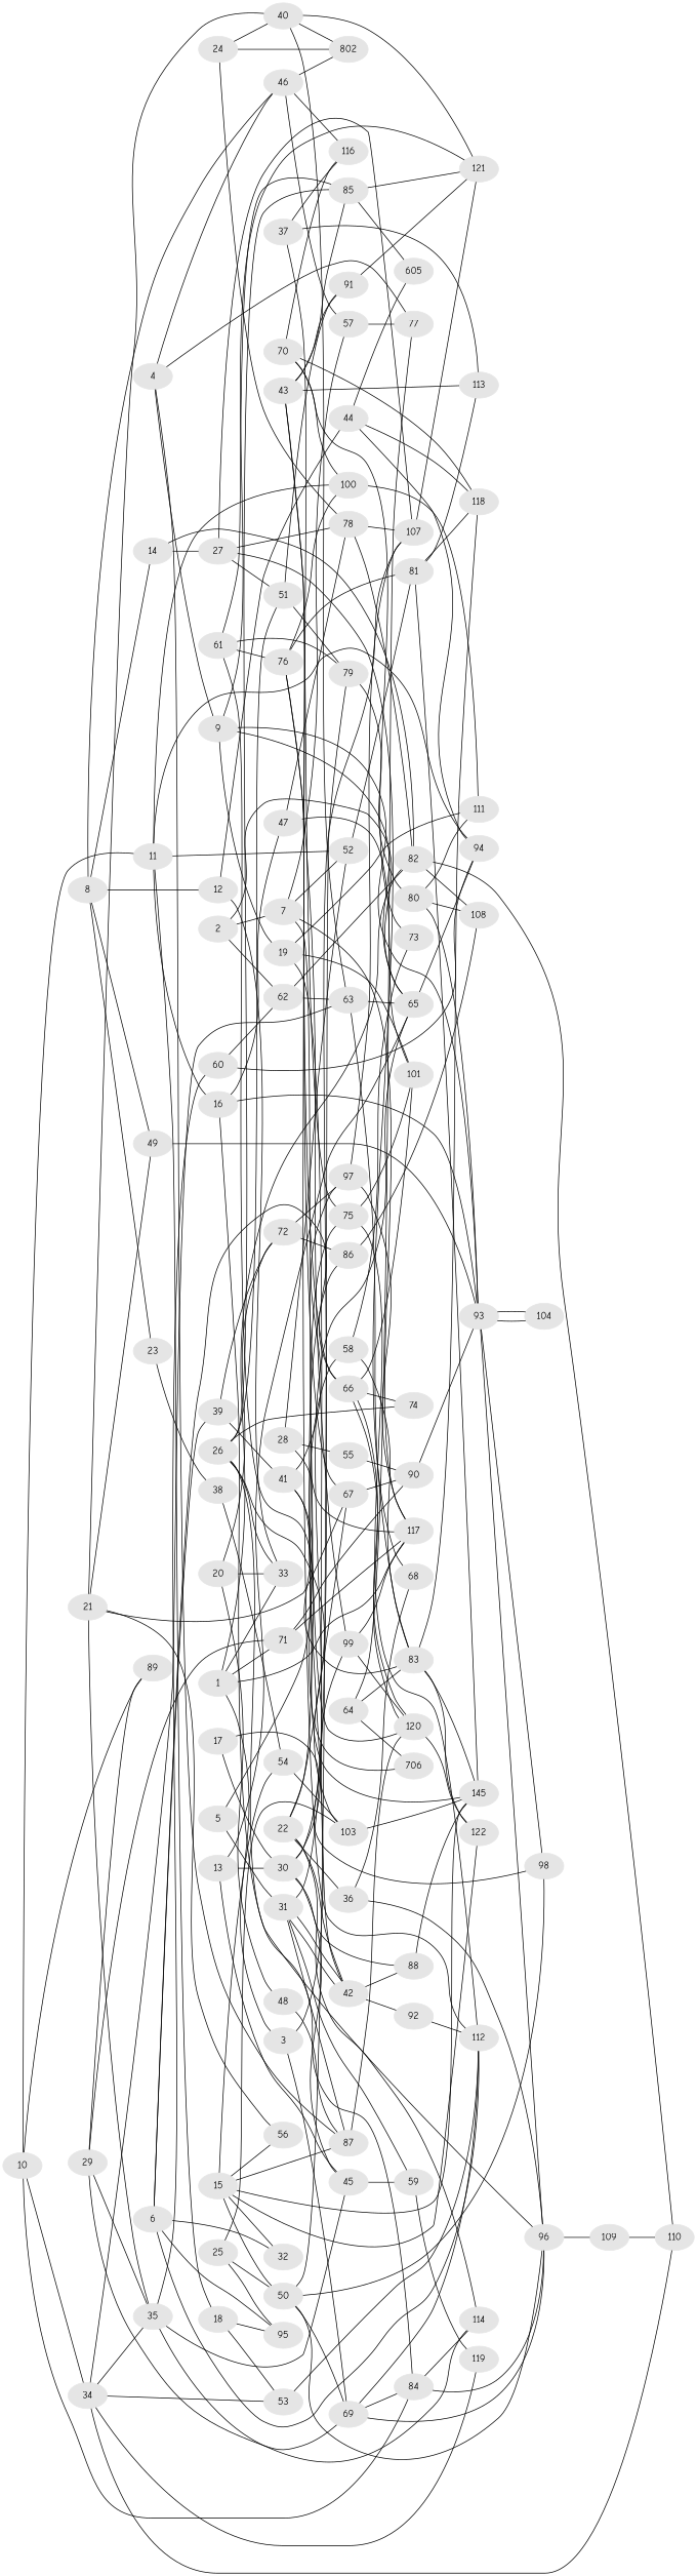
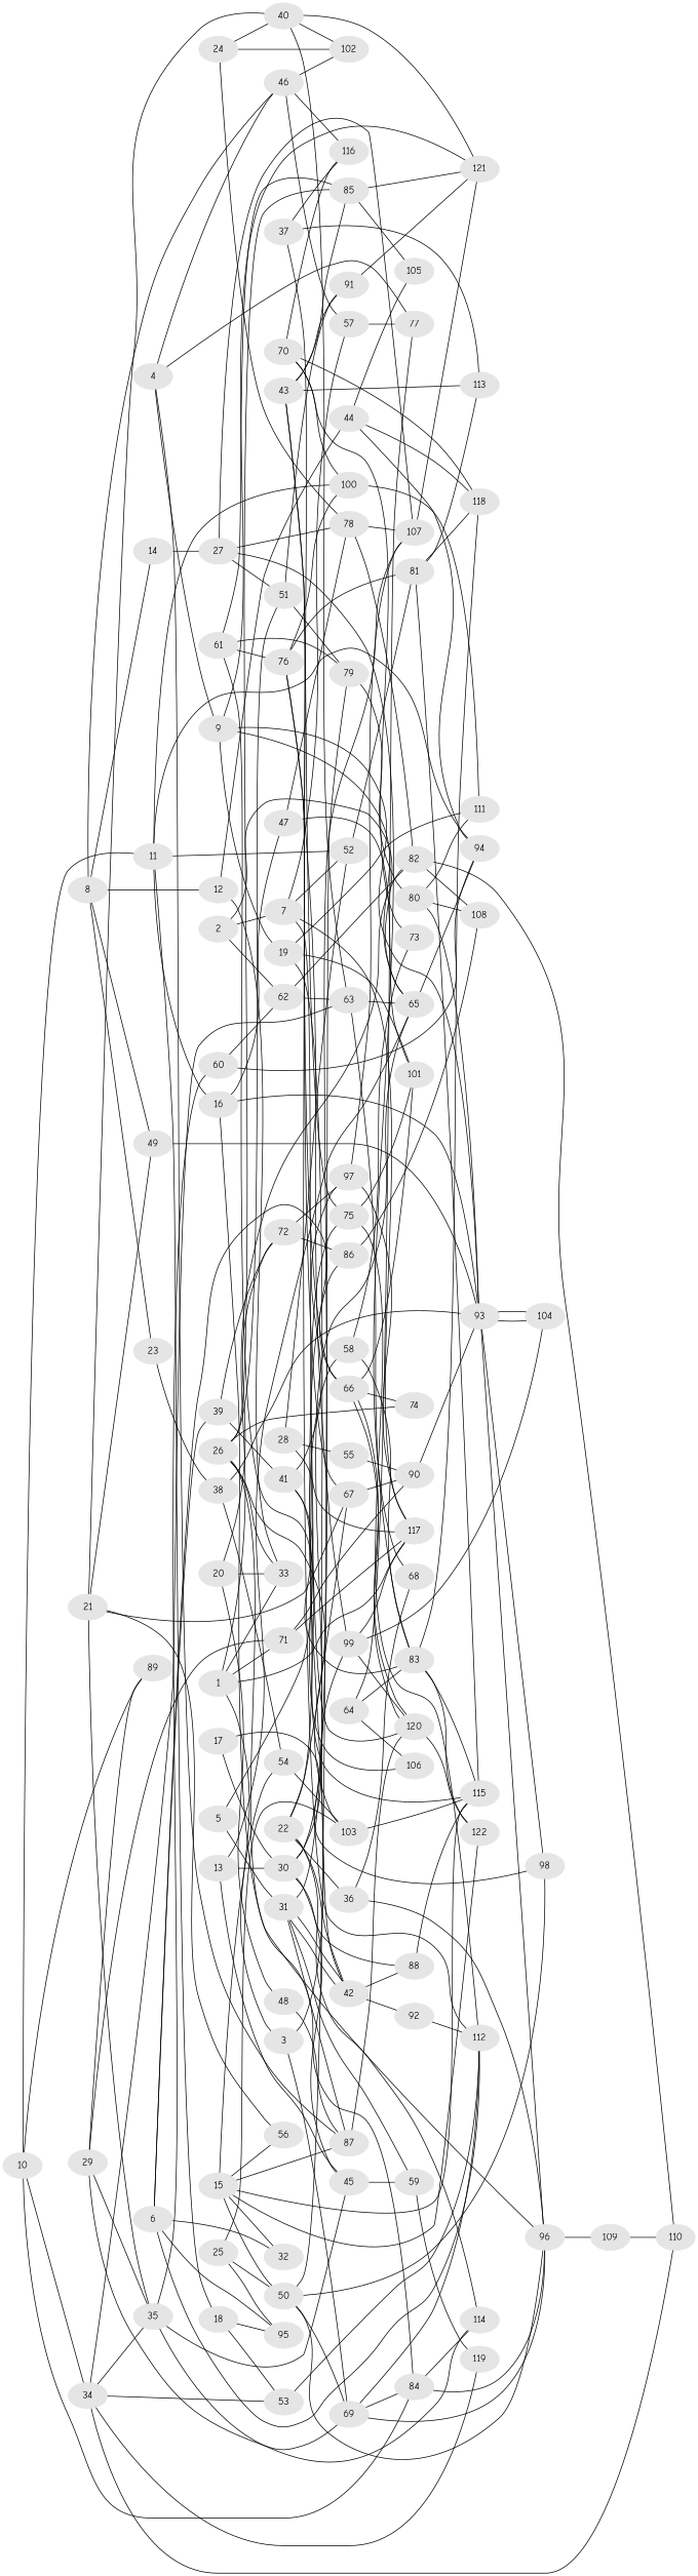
  graph {
    fontname="Comic Neue"
    rankdir=LR
    node [color=gray90 fontname="Comic Neue" style=filled]
    edge [fontname="Comic Neue"]
    1
    3
    33
    71
    82
    117
    58
    69
    90
    110
    108
    2
    7
    62
    65
    52
    57
    120
    63
    94
    83
    73
    112
    84
    96
    4
    9
    46
    77
    87
    19
    93
    121
-   102 [label=802]
+   102
    116
    5
    31
    75
    42
    107
    59
    101
    6
    32
    39
    66
    95
    72
    41
    74
    81
    122
    8
    12
    14
    23
    49
    44
    27
    38
    111
    98
    104
    10
    11
    34
    89
    16
    18
    100
    53
    35
    119
    51
    91
    79
    114
    47
-   105 [label=605]
+   105
    118
    13
    30
    45
    88
    99
    78
    68
    15
    50
    54
    56
-   115 [label=145]
+   115
    103
    17
    92
    20
    48
    86
    97
    21
    40
    67
    60
    22
    36
    24
    25
    26
    85
    109
    28
    55
    29
    37
    113
-   106 [label=706]
+   106
    43
    80
    61
    76
    64
    70
    1 -- 3
    1 -- 33
    1 -- 71
    1 -- 82
    1 -- 117
    3 -- 58
    3 -- 69
    71 -- 117
    71 -- 90
    82 -- 110
    82 -- 108
    58 -- 83
    58 -- 73
    69 -- 112
    69 -- 84
    69 -- 96
    90 -- 93
    2 -- 7
    2 -- 62
    2 -- 65
    7 -- 117
    7 -- 52
    7 -- 57
    7 -- 120
    62 -- 82
    62 -- 63
    65 -- 94
    52 -- 81
    57 -- 77
    120 -- 122
    63 -- 65
    63 -- 83
    83 -- 122
    83 -- 118
    83 -- 115
    84 -- 96
    84 -- 114
    96 -- 109
    4 -- 9
    4 -- 46
    4 -- 77
    4 -- 87
    9 -- 65
    9 -- 19
    9 -- 93
    9 -- 121
    46 -- 57
    46 -- 102
    46 -- 116
    87 -- 120
    19 -- 42
    19 -- 101
    19 -- 111
    93 -- 96
    93 -- 98
    93 -- 104
    93 -- 104
    5 -- 31
    5 -- 75
    31 -- 87
    31 -- 42
    31 -- 42
    31 -- 107
    31 -- 59
    75 -- 112
    75 -- 101
    42 -- 88
    42 -- 92
    107 -- 121
    59 -- 119
    6 -- 112
    6 -- 32
    6 -- 39
    6 -- 66
    6 -- 95
    39 -- 72
    39 -- 41
    66 -- 120
    66 -- 120
    66 -- 101
    66 -- 74
    72 -- 86
    72 -- 97
    41 -- 83
    41 -- 97
    41 -- 106
    81 -- 118
    81 -- 115
    81 -- 113
    8 -- 46
    8 -- 12
    8 -- 14
    8 -- 23
    8 -- 49
    12 -- 33
    12 -- 44
-   14 -- 82
    14 -- 27
    23 -- 38
    49 -- 93
    44 -- 94
    44 -- 105
    44 -- 118
    27 -- 107
    27 -- 51
    27 -- 78
    27 -- 68
+   38 -- 93
    38 -- 54
    10 -- 84
    10 -- 11
    10 -- 34
    10 -- 89
    11 -- 52
    11 -- 94
    11 -- 16
    11 -- 18
    11 -- 100
    34 -- 110
    34 -- 63
    34 -- 53
    34 -- 35
    34 -- 119
    16 -- 84
    16 -- 93
    16 -- 47
    18 -- 95
    18 -- 53
    100 -- 111
    53 -- 112
    35 -- 114
    35 -- 45
    35 -- 60
    51 -- 91
    51 -- 79
    91 -- 121
    79 -- 80
    47 -- 101
    47 -- 78
    13 -- 65
    13 -- 30
    13 -- 45
    30 -- 65
    30 -- 45
    30 -- 88
    30 -- 99
    45 -- 59
    88 -- 115
    99 -- 117
    99 -- 120
+   99 -- 104
    78 -- 82
    78 -- 107
    15 -- 87
    15 -- 32
    15 -- 122
    15 -- 50
    15 -- 54
    15 -- 56
    15 -- 115
    50 -- 69
    50 -- 96
    50 -- 98
    50 -- 79
    54 -- 103
    103 -- 115
    17 -- 98
    17 -- 30
    92 -- 112
    20 -- 33
    20 -- 72
    20 -- 48
    48 -- 87
    86 -- 108
    97 -- 117
    97 -- 107
    21 -- 49
    21 -- 35
    21 -- 56
    21 -- 40
    21 -- 67
    40 -- 63
    40 -- 121
    40 -- 102
    67 -- 90
    60 -- 62
    60 -- 94
    22 -- 42
    22 -- 114
    22 -- 86
    22 -- 67
    22 -- 36
    36 -- 96
    36 -- 68
    24 -- 102
    24 -- 78
    24 -- 40
    25 -- 95
    25 -- 50
    25 -- 103
    26 -- 33
    26 -- 96
    26 -- 74
    26 -- 51
    26 -- 103
    26 -- 85
    85 -- 121
    85 -- 105
    109 -- 110
    28 -- 117
    28 -- 52
    28 -- 55
    55 -- 90
    29 -- 71
    29 -- 69
    29 -- 89
    29 -- 35
    37 -- 116
    37 -- 66
    37 -- 113
    43 -- 75
    43 -- 91
    43 -- 67
    43 -- 85
    43 -- 113
    80 -- 108
    80 -- 93
    80 -- 111
    61 -- 79
    61 -- 115
    61 -- 85
    61 -- 76
    76 -- 112
    76 -- 81
    76 -- 100
    76 -- 99
    64 -- 83
    64 -- 77
    64 -- 106
    70 -- 73
    70 -- 116
    70 -- 100
    70 -- 118
  }
